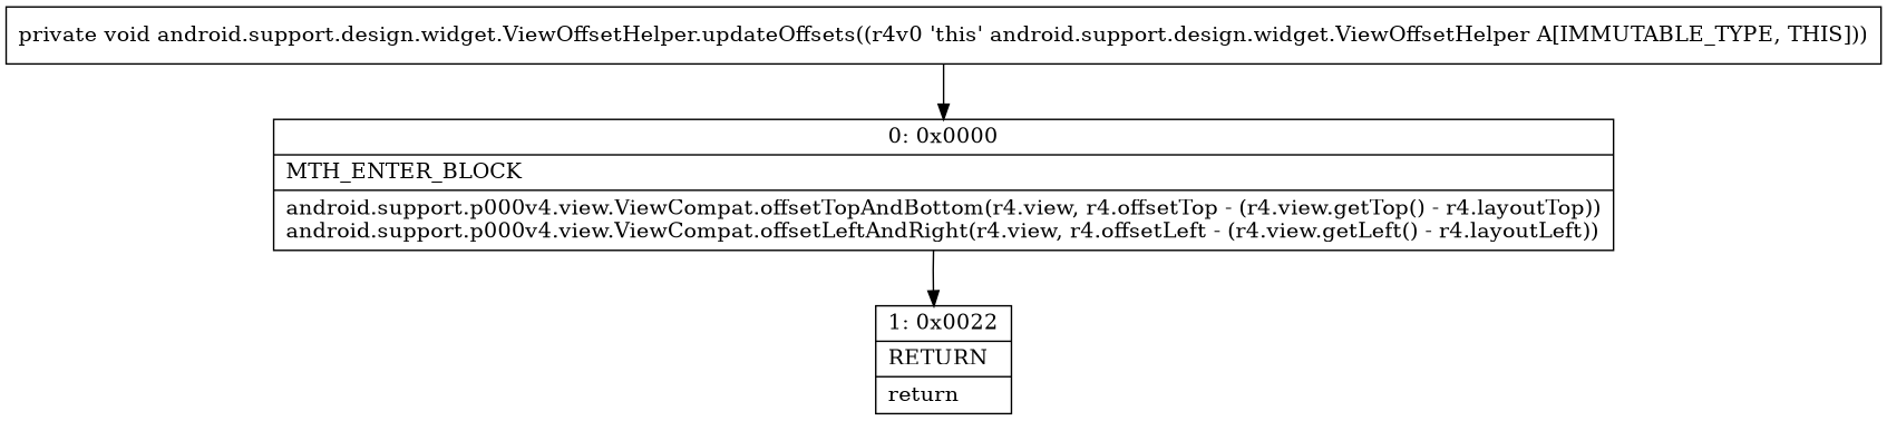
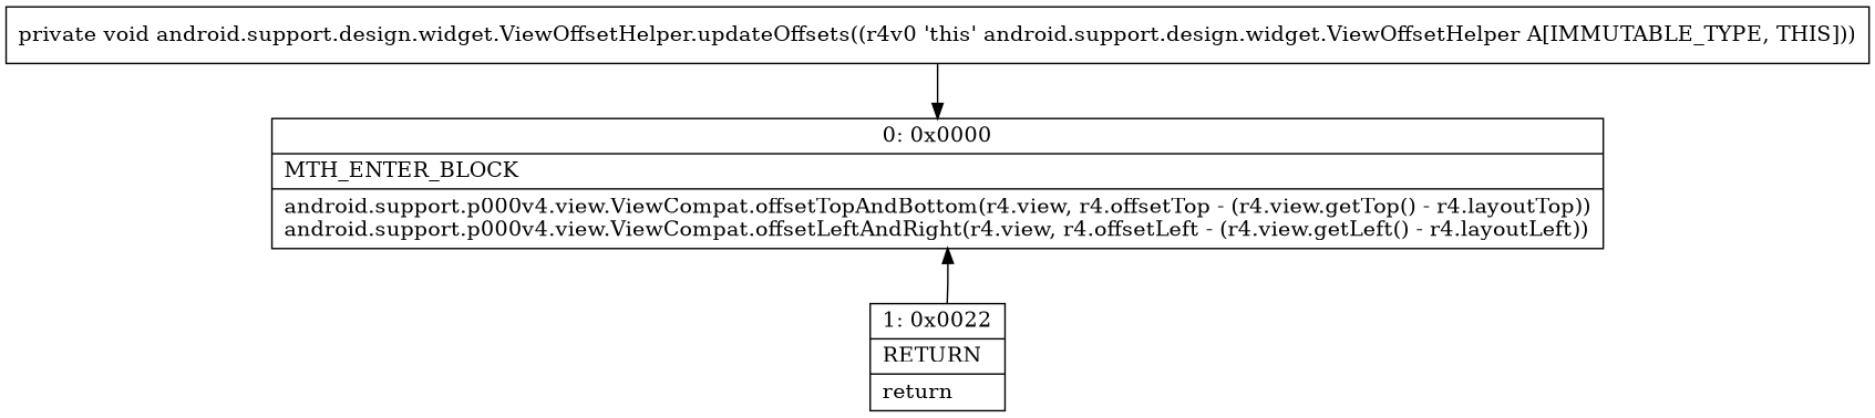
  digraph {
    node [shape=record]
    n1 [label="{0\:\ 0x0000|MTH_ENTER_BLOCK\l|android.support.p000v4.view.ViewCompat.offsetTopAndBottom(r4.view, r4.offsetTop \- (r4.view.getTop() \- r4.layoutTop))\landroid.support.p000v4.view.ViewCompat.offsetLeftAndRight(r4.view, r4.offsetLeft \- (r4.view.getLeft() \- r4.layoutLeft))\l}"]
    n2 [label="{1\:\ 0x0022|RETURN\l|return\l}"]
    n3 [label="{private void android.support.design.widget.ViewOffsetHelper.updateOffsets((r4v0 'this' android.support.design.widget.ViewOffsetHelper A[IMMUTABLE_TYPE, THIS])) }"]
-   n1 -> n2
+   n2 -> n1
    n3 -> n1
  }
